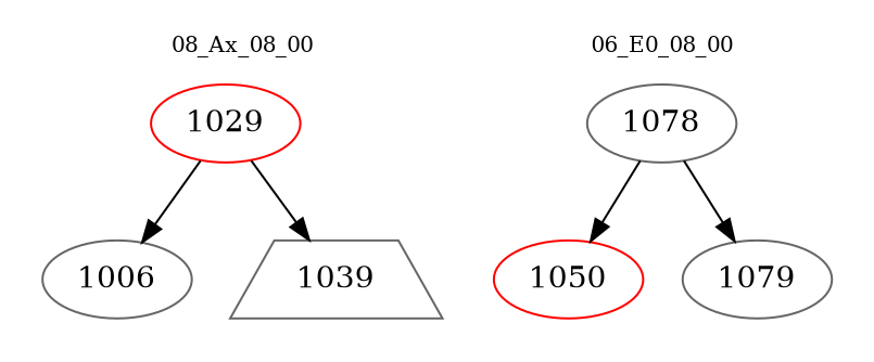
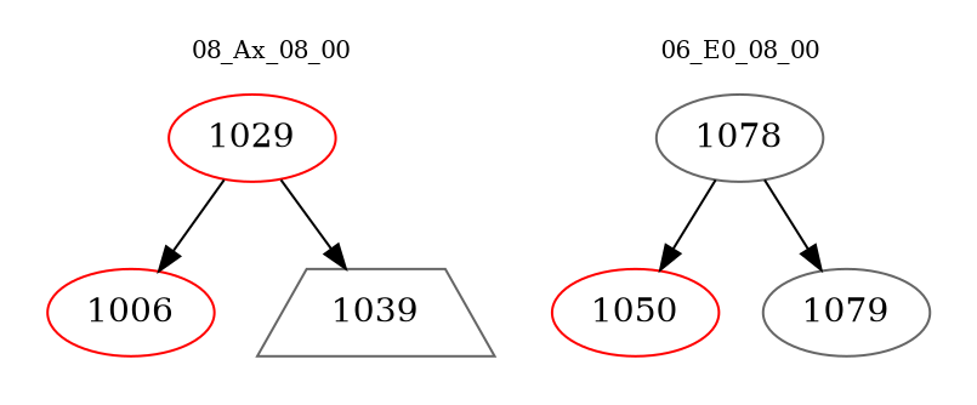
  digraph {
    node [color=gray40 shape=ellipse]
    edge [color=black]
    n1 [color=red label=1029]
-   n2 [label=1006]
+   n2 [color=red label=1006]
    n3 [label=1039 shape=trapezium]
    n4 [label=1078]
    n5 [color=red label=1050]
    n6 [label=1079]
    subgraph cluster_1 {
      color=white
      fontsize=10
      label="08_Ax_08_00"
      n1
      n2
      n3
    }
    subgraph cluster_2 {
      color=white
      fontsize=10
      label="06_E0_08_00"
      n4
      n5
      n6
    }
    n1 -> n2
    n1 -> n3
    n4 -> n5
    n4 -> n6
  }
